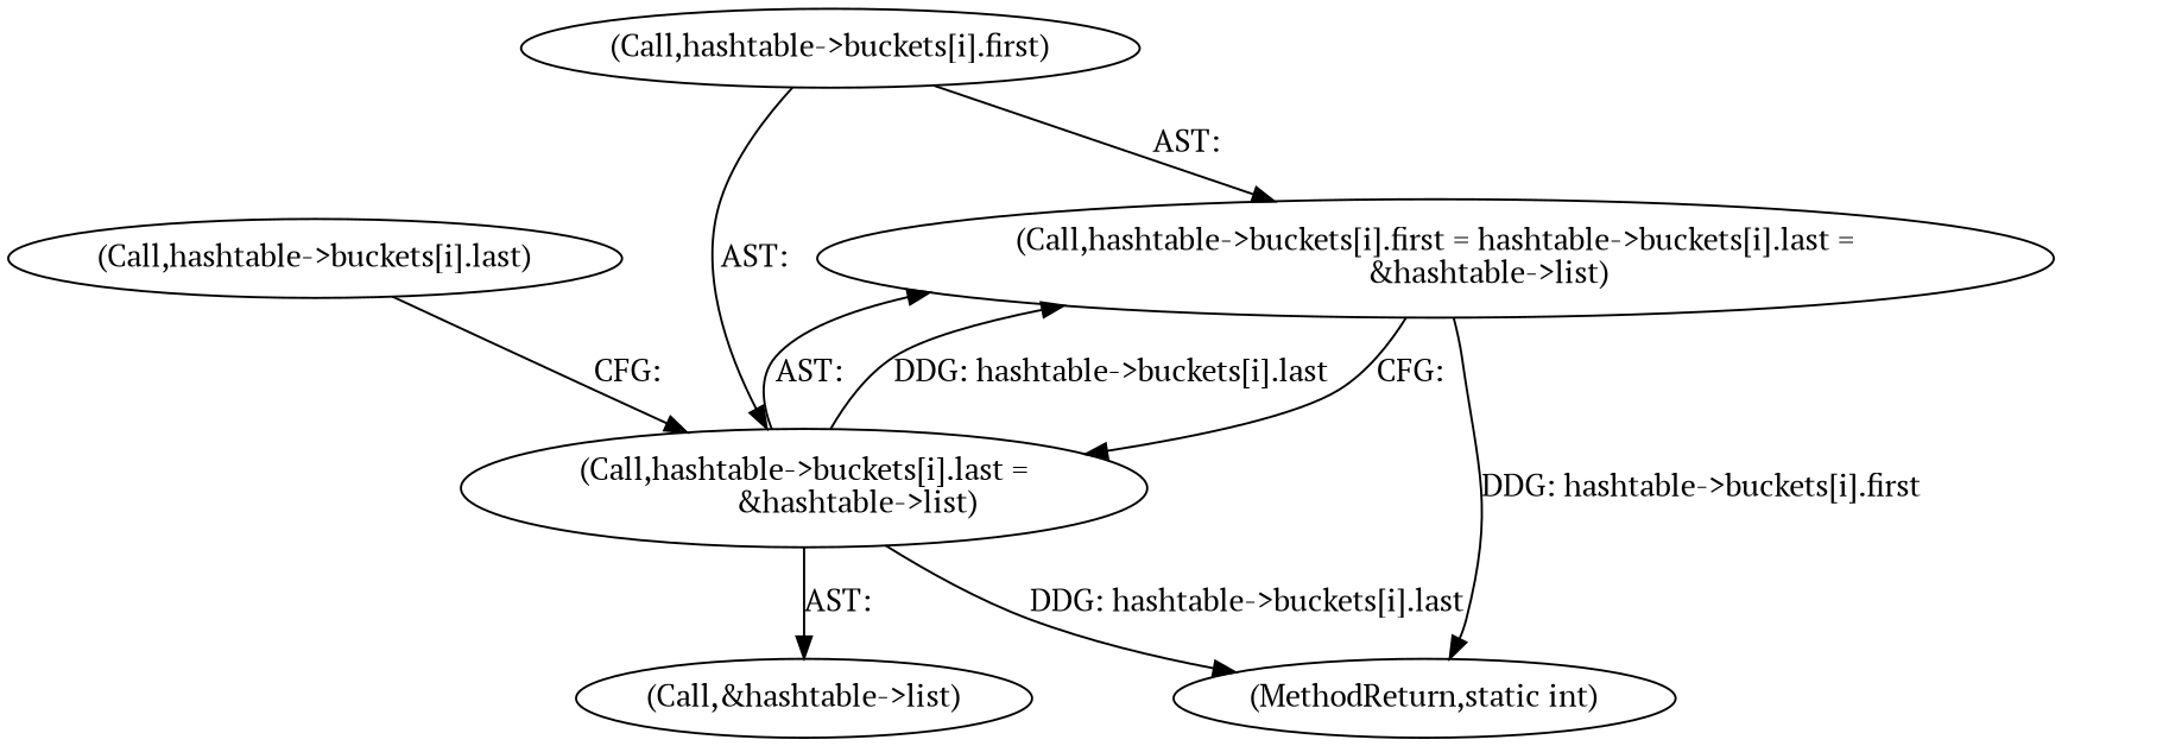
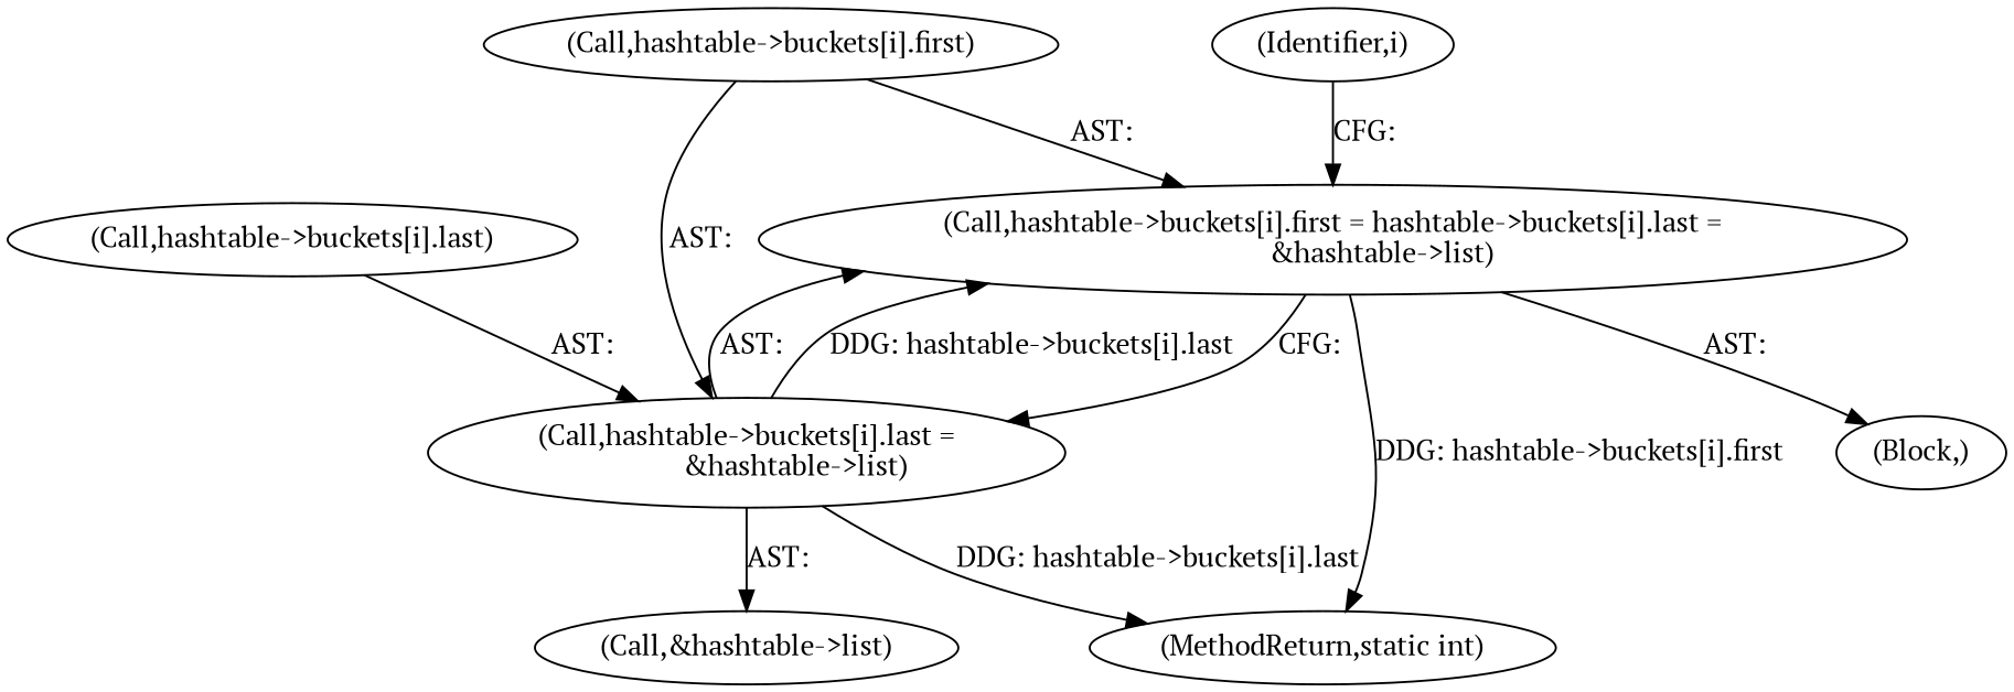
  digraph {
    fontname="PT Serif"
    node [fontname="PT Serif"]
    edge [fontname="PT Serif"]
    n1 [label="(Call,hashtable->buckets[i].first = hashtable->buckets[i].last =\n             &hashtable->list)"]
    n2 [label="(Call,hashtable->buckets[i].last =\n             &hashtable->list)"]
+   n3 [label="(Block,)"]
    n4 [label="(MethodReturn,static int)"]
    n5 [label="(Call,&hashtable->list)"]
    n6 [label="(Call,hashtable->buckets[i].last)"]
    n7 [label="(Call,hashtable->buckets[i].first)"]
+   n8 [label="(Identifier,i)"]
    n1 -> n2 [label="CFG: "]
+   n1 -> n3 [label="AST: "]
    n1 -> n4 [label="DDG: hashtable->buckets[i].first"]
    n2 -> n1 [label="AST: "]
    n2 -> n1 [label="DDG: hashtable->buckets[i].last"]
    n2 -> n4 [label="DDG: hashtable->buckets[i].last"]
    n2 -> n5 [label="AST: "]
-   n6 -> n2 [label="CFG: "]
+   n6 -> n2 [label="AST: "]
    n7 -> n1 [label="AST: "]
    n7 -> n2 [label="AST: "]
+   n8 -> n1 [label="CFG: "]
  }
